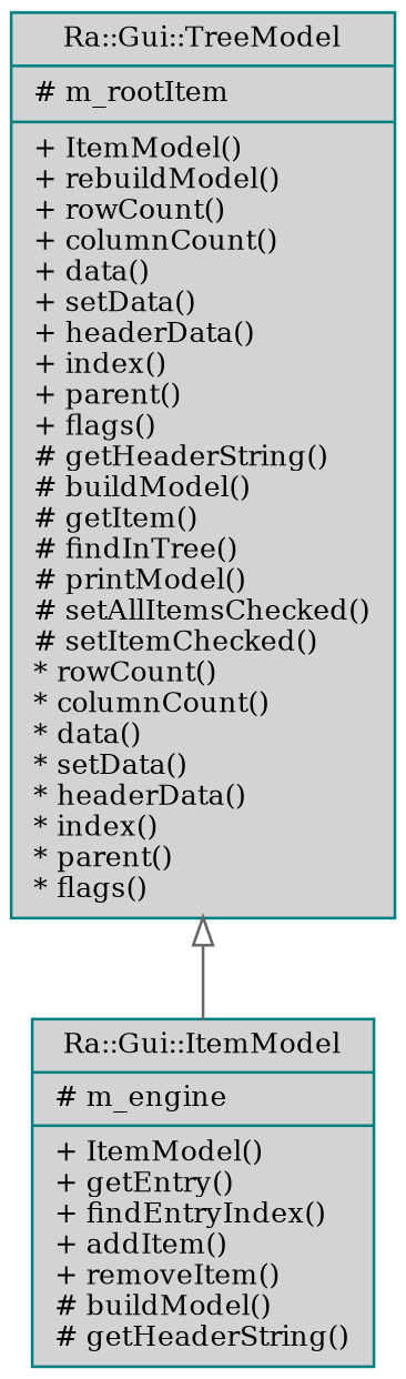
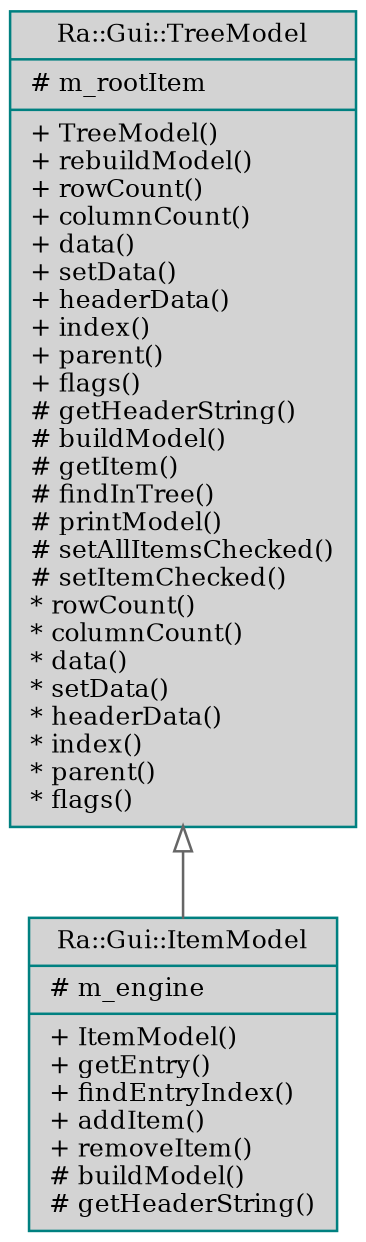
  digraph {
    fontname="DejaVu Serif"
    node [color=teal fillcolor=lightgrey fontname="DejaVu Serif" fontsize=10 shape=record style=filled]
    n1 [fontcolor=black height=0.2 label="{Ra::Gui::ItemModel\n|# m_engine\l|+ ItemModel()\l+ getEntry()\l+ findEntryIndex()\l+ addItem()\l+ removeItem()\l# buildModel()\l# getHeaderString()\l}" width=0.4]
-   n2 [height=0.2 label="{Ra::Gui::TreeModel\n|# m_rootItem\l|+ ItemModel()\l+ rebuildModel()\l+ rowCount()\l+ columnCount()\l+ data()\l+ setData()\l+ headerData()\l+ index()\l+ parent()\l+ flags()\l# getHeaderString()\l# buildModel()\l# getItem()\l# findInTree()\l# printModel()\l# setAllItemsChecked()\l# setItemChecked()\l* rowCount()\l* columnCount()\l* data()\l* setData()\l* headerData()\l* index()\l* parent()\l* flags()\l}" width=0.4]
+   n2 [height=0.2 label="{Ra::Gui::TreeModel\n|# m_rootItem\l|+ TreeModel()\l+ rebuildModel()\l+ rowCount()\l+ columnCount()\l+ data()\l+ setData()\l+ headerData()\l+ index()\l+ parent()\l+ flags()\l# getHeaderString()\l# buildModel()\l# getItem()\l# findInTree()\l# printModel()\l# setAllItemsChecked()\l# setItemChecked()\l* rowCount()\l* columnCount()\l* data()\l* setData()\l* headerData()\l* index()\l* parent()\l* flags()\l}" width=0.4]
    n2 -> n1 [arrowtail=onormal color=gray40 dir=back fontname="DejaVu Serif" fontsize=10 labelfontname=Helvetica labelfontsize=10 style=solid]
  }
